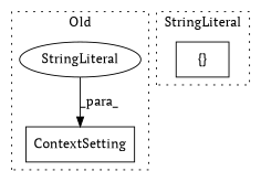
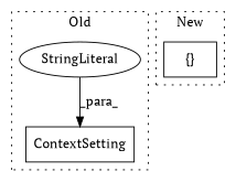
  digraph {
    fontname="PT Serif"
    node [shape=box fontname="PT Serif"]
    n1 [a=32 l="15,1" label=ContextSetting s="6668,6707"]
    n2 [a=45 l=12 label=StringLiteral s=6695 shape=ellipse]
    n3 [a=4 l="1,1" label="{}" s="8494,8565"]
    subgraph cluster_1 {
      label=Old
      style=dotted
      n1
      n2
    }
    subgraph cluster_2 {
-     label=StringLiteral
+     label=New
      style=dotted
      n3
    }
    n2 -> n1 [label=_para_ fontname="PT Serif"]
  }
